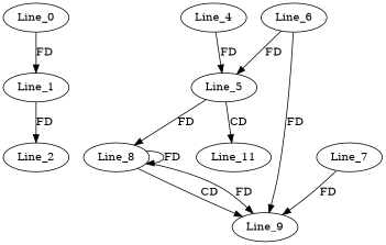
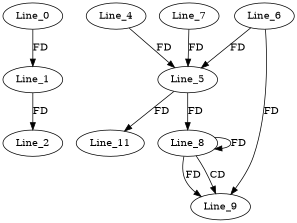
  digraph {
    Line_0
    Line_1
    Line_2
    Line_4
    Line_5
    Line_8
    Line_11
    Line_9
    Line_6
    Line_7
    Line_0 -> Line_1 [label=FD]
    Line_1 -> Line_2 [label=FD]
    Line_4 -> Line_5 [label=FD]
    Line_5 -> Line_8 [label=FD]
-   Line_5 -> Line_11 [label=CD]
+   Line_5 -> Line_11 [label=FD]
    Line_8 -> Line_8 [label=FD]
    Line_8 -> Line_9 [label=CD]
    Line_8 -> Line_9 [label=FD]
    Line_6 -> Line_5 [label=FD]
    Line_6 -> Line_9 [label=FD]
-   Line_7 -> Line_9 [label=FD]
+   Line_7 -> Line_5 [label=FD]
  }
